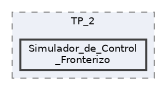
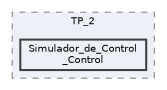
  digraph {
    compound=true
-   n1 [color=grey25 fillcolor="#edf0f7" fontname=Helvetica fontsize=10 height=0.2 label="Simulador_de_Control\l_Fronterizo" shape=box style="filled,bold" width=0.4]
+   n1 [color=grey25 fillcolor="#edf0f7" fontname=Helvetica fontsize=10 height=0.2 label="Simulador_de_Control\l_Control" shape=box style="filled,bold" width=0.4]
    subgraph cluster_1 {
      bgcolor="#edf0f7"
      fontname=Helvetica
      fontsize=10
      label=TP_2
      pencolor=grey50
      style="filled,dashed"
      n1
    }
  }
